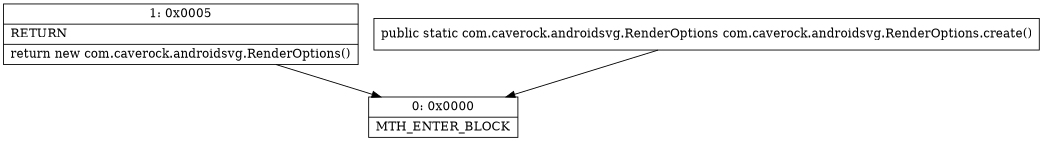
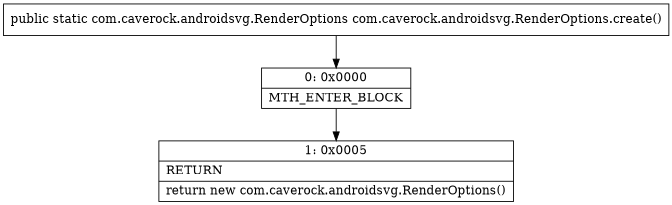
  digraph {
    node [shape=record]
    n1 [label="{0\:\ 0x0000|MTH_ENTER_BLOCK\l}"]
    n2 [label="{1\:\ 0x0005|RETURN\l|return new com.caverock.androidsvg.RenderOptions()\l}"]
    n3 [label="{public static com.caverock.androidsvg.RenderOptions com.caverock.androidsvg.RenderOptions.create() }"]
-   n2 -> n1
+   n1 -> n2
    n3 -> n1
  }
